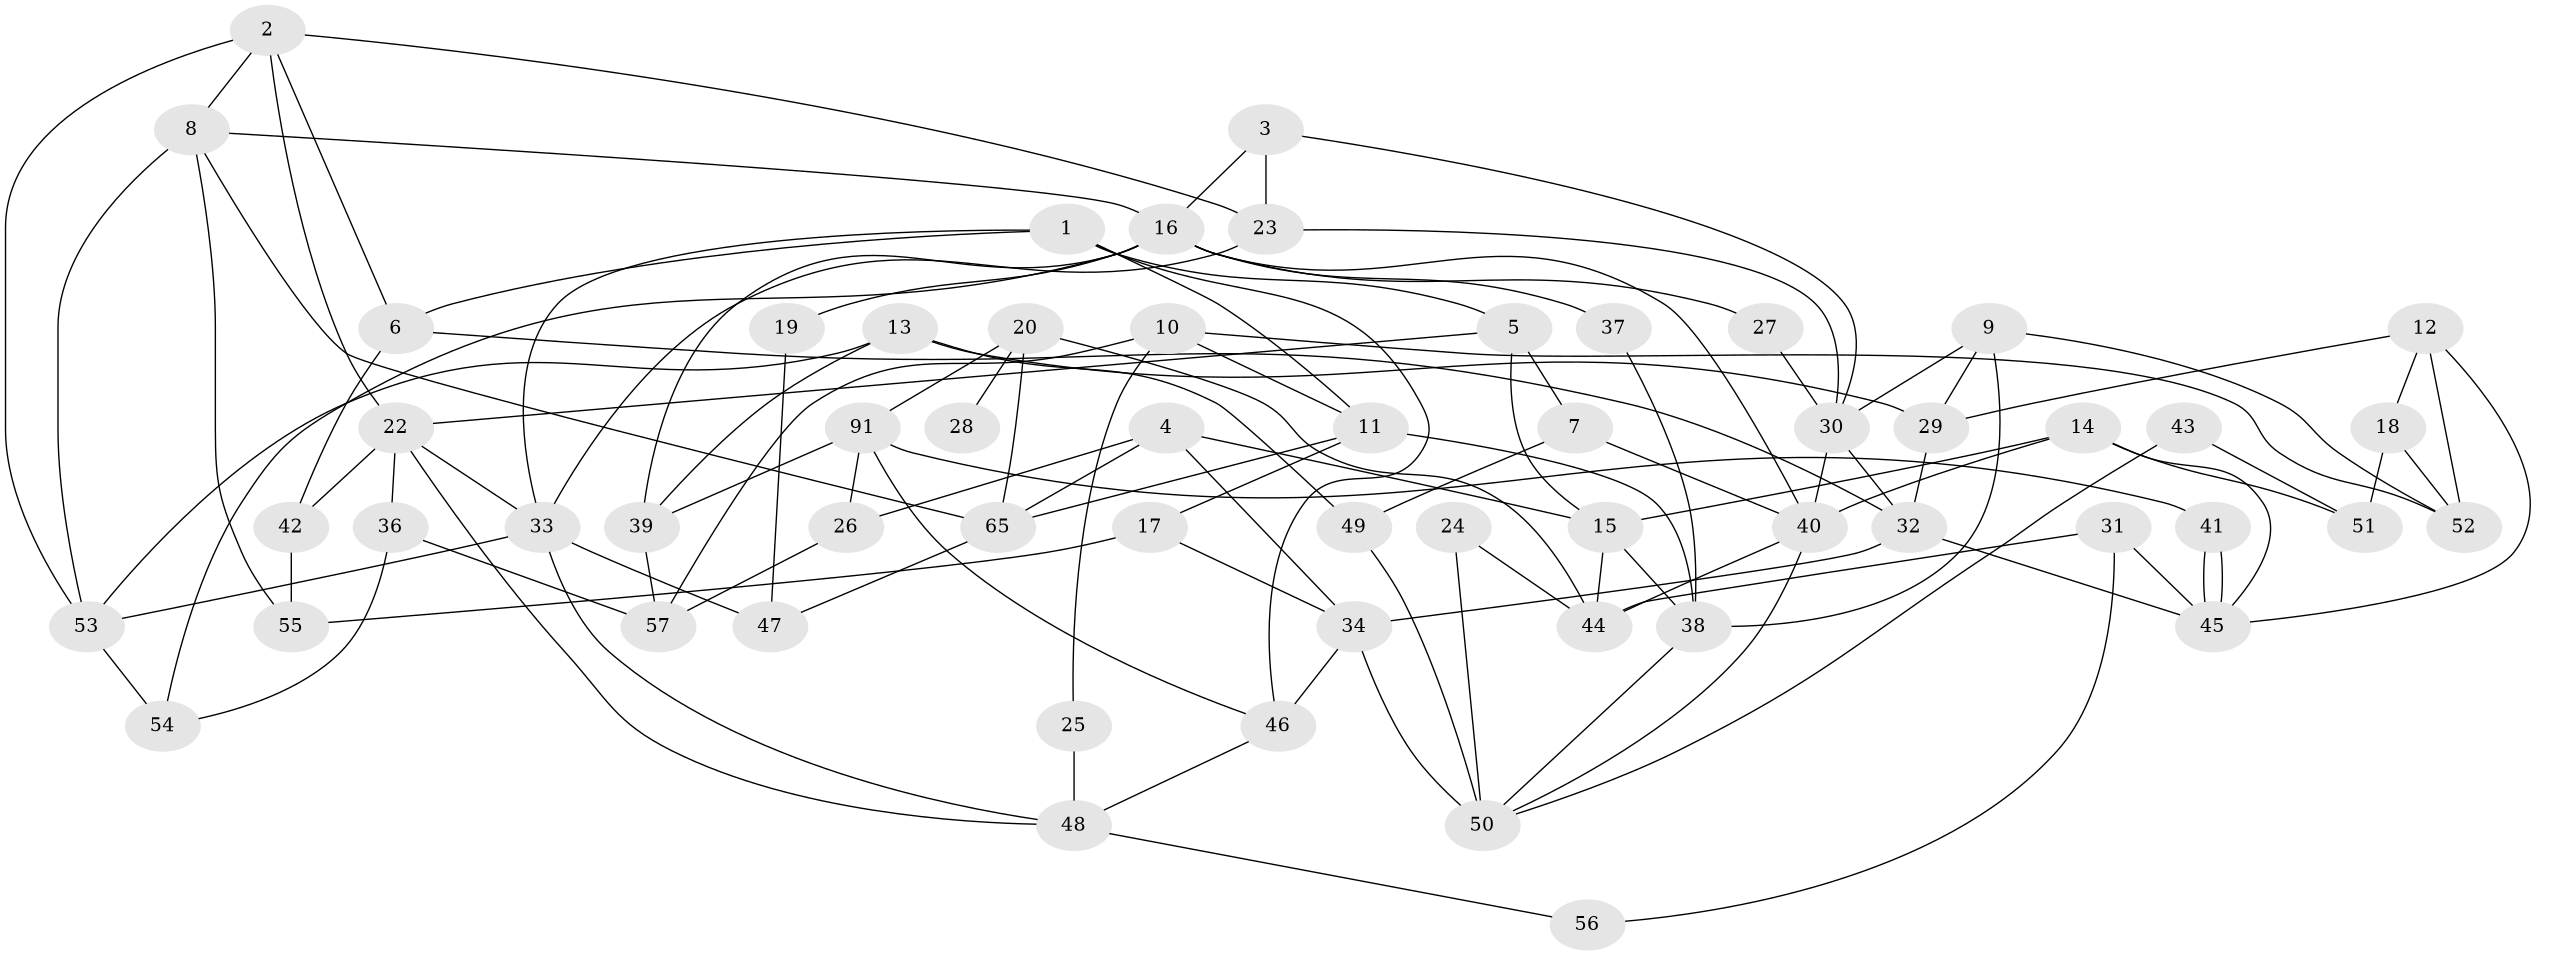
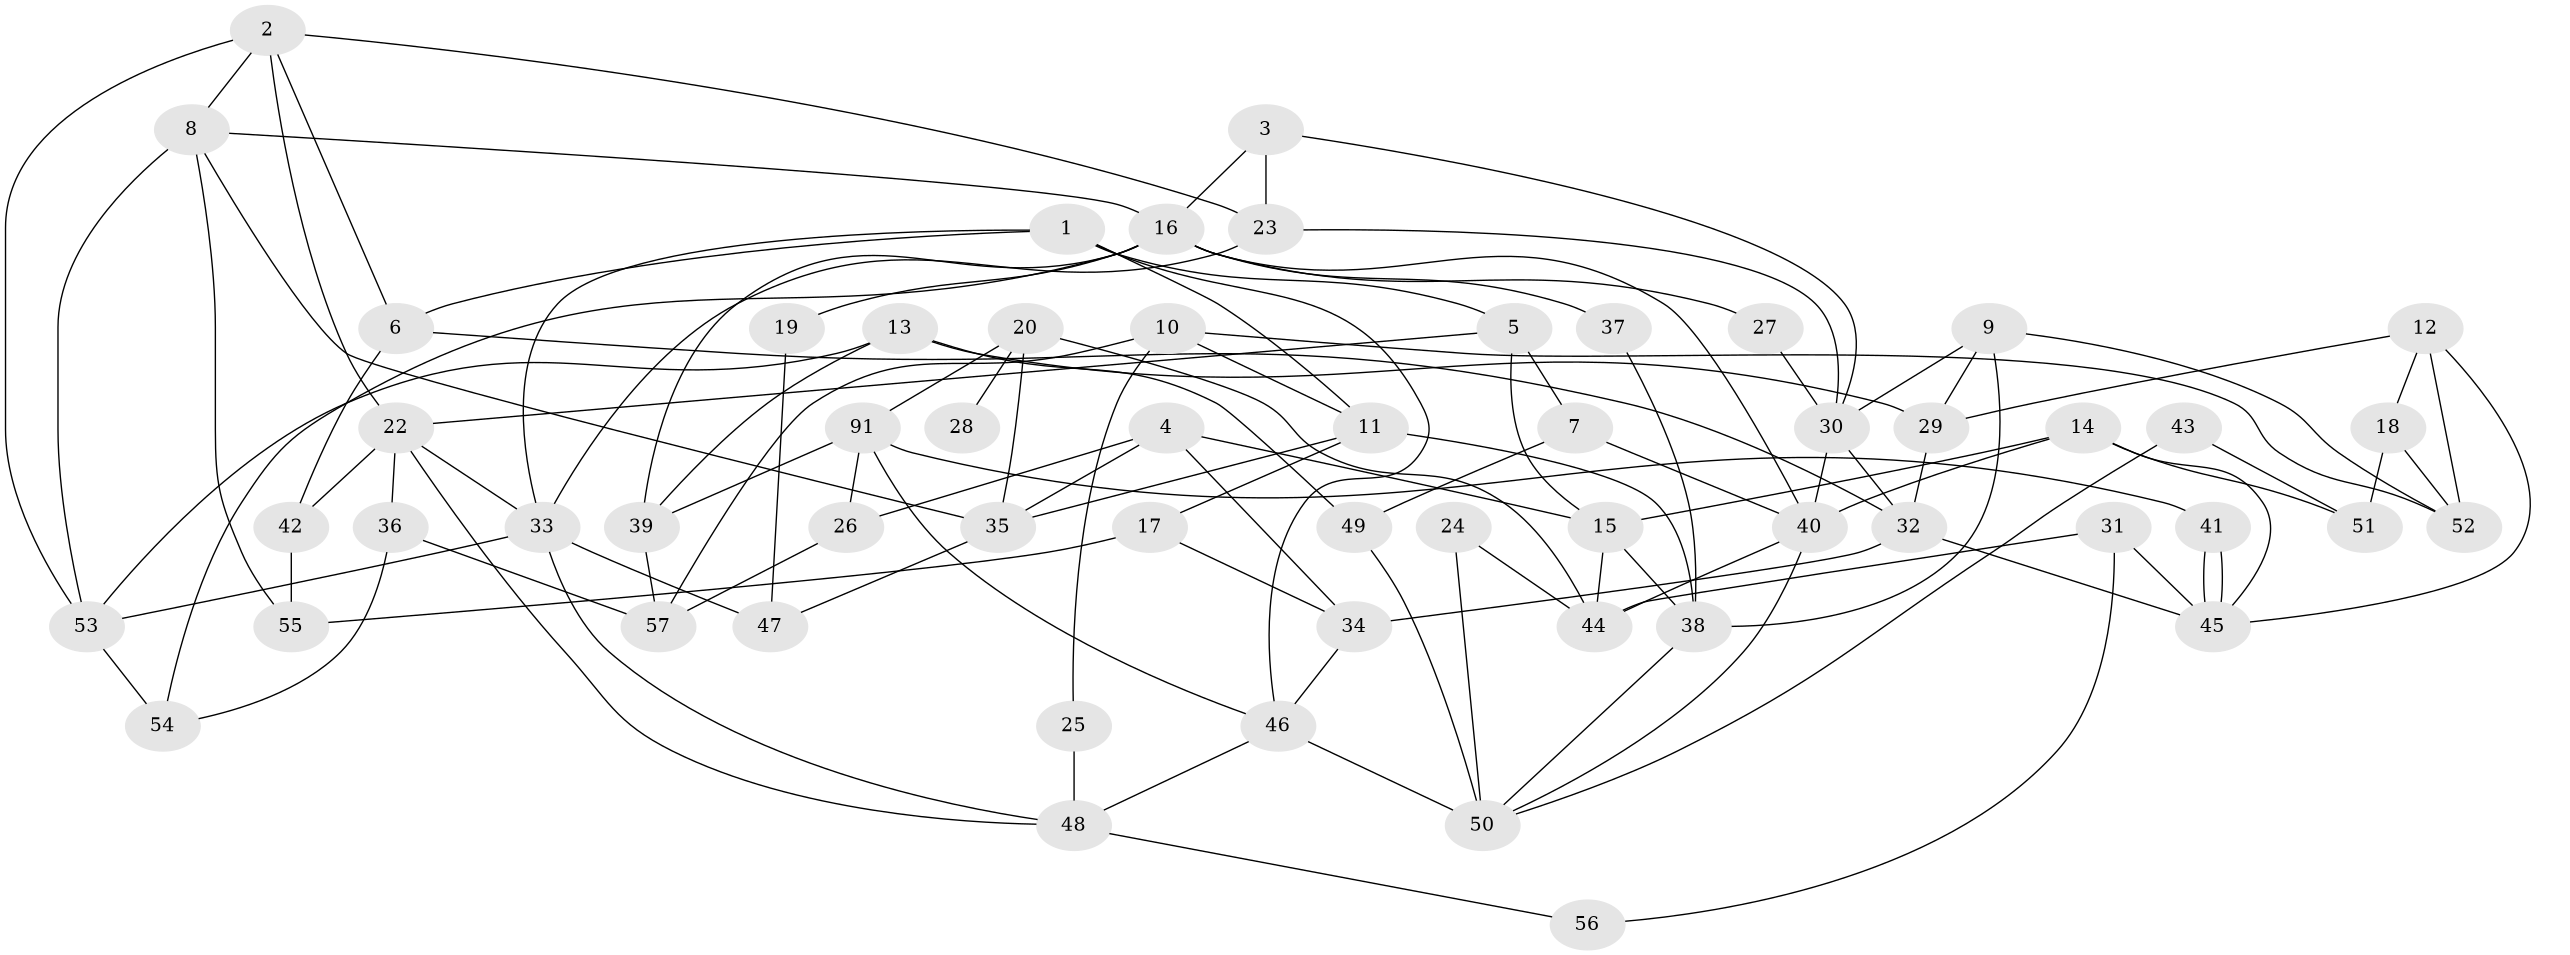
  graph {
    node [color=gray90 style=filled]
    1
    5
    6
    11
    46
    33
    22
    15
    7
    32
    42
-   35 [label=65]
+   35
    38
    17
    48
    50
    2
    8
    23
    53
    16
    55
    36
    30
    54
    3
    40
    39
    19
    27
    37
    47
    4
    26
    34
    44
    57
    49
    45
    9
    29
    52
    10
    25
    12
    18
    51
    13
    14
    20
    n51 [label=91]
    28
    41
    56
    24
    31
    43
    1 -- 5
    1 -- 6
    1 -- 11
    1 -- 46
    1 -- 33
    5 -- 22
    5 -- 15
    5 -- 7
    6 -- 32
    6 -- 42
    11 -- 35
    11 -- 38
    11 -- 17
    46 -- 48
-   34 -- 50
+   46 -- 50
    33 -- 48
    33 -- 53
    33 -- 47
    22 -- 33
    22 -- 42
    22 -- 48
    22 -- 36
    15 -- 38
    15 -- 44
    7 -- 40
    7 -- 49
    32 -- 34
    32 -- 45
    42 -- 55
    35 -- 47
    38 -- 50
    17 -- 55
    17 -- 34
    48 -- 56
    2 -- 6
    2 -- 22
    2 -- 8
    2 -- 23
    2 -- 53
    8 -- 35
    8 -- 53
    8 -- 16
    8 -- 55
    23 -- 33
    23 -- 30
    53 -- 54
    16 -- 54
    16 -- 40
    16 -- 39
    16 -- 19
    16 -- 27
    16 -- 37
    36 -- 54
    36 -- 57
    30 -- 32
    30 -- 40
    3 -- 23
    3 -- 16
    3 -- 30
    40 -- 50
    40 -- 44
    39 -- 57
    19 -- 47
    27 -- 30
    37 -- 38
    4 -- 15
    4 -- 35
    4 -- 26
    4 -- 34
    26 -- 57
    34 -- 46
    49 -- 50
    9 -- 38
    9 -- 30
    9 -- 29
    9 -- 52
    29 -- 32
    10 -- 11
    10 -- 57
    10 -- 52
    10 -- 25
    25 -- 48
    12 -- 45
    12 -- 29
    12 -- 52
    12 -- 18
    18 -- 52
    18 -- 51
    13 -- 53
    13 -- 39
    13 -- 49
    13 -- 29
    14 -- 15
    14 -- 40
    14 -- 45
    14 -- 51
    20 -- 35
    20 -- 44
    20 -- n51
    20 -- 28
    n51 -- 46
    n51 -- 39
    n51 -- 26
    n51 -- 41
    41 -- 45
    41 -- 45
    24 -- 50
    24 -- 44
    31 -- 44
    31 -- 45
    31 -- 56
    43 -- 50
    43 -- 51
  }
